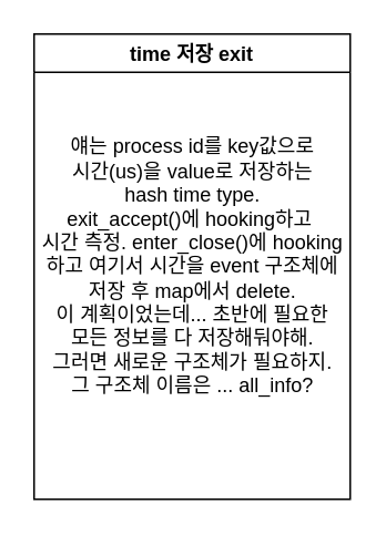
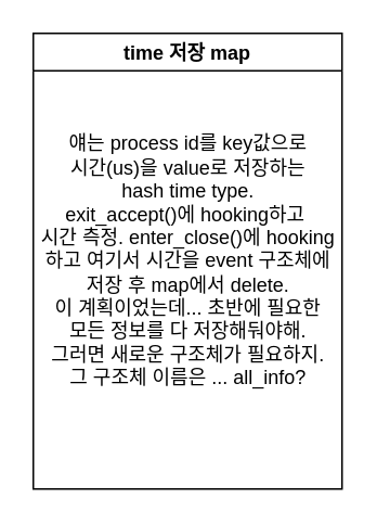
  <mxCell id="0" />
  <mxCell id="1" parent="0" />
- <mxCell id="2" value="time 저장 exit" style="swimlane;" vertex="1" parent="1"><mxGeometry x="20" y="20" width="190" height="280" as="geometry" /></mxCell>
+ <mxCell id="2" value="time 저장 map" style="swimlane;" vertex="1" parent="1"><mxGeometry x="20" y="20" width="190" height="280" as="geometry" /></mxCell>
  <mxCell id="3" value="얘는 process id를 key값으로&lt;br&gt;시간(us)을&amp;nbsp;value로 저장하는&lt;br&gt;hash time type.&lt;br&gt;exit_accept()에 hooking하고&amp;nbsp;&lt;br&gt;시간 측정. enter_close()에 hooking&lt;br&gt;하고 여기서 시간을 event 구조체에&lt;br&gt;저장 후 map에서 delete.&lt;br&gt;이 계획이었는데... 초반에 필요한&lt;br&gt;모든 정보를 다 저장해둬야해.&lt;br&gt;그러면 새로운 구조체가 필요하지.&lt;br&gt;그 구조체 이름은 ... all_info?" style="text;html=1;align=center;verticalAlign=middle;resizable=0;points=[];autosize=1;strokeColor=none;fillColor=none;" vertex="1" parent="2"><mxGeometry y="60" width="190" height="160" as="geometry" /></mxCell>
